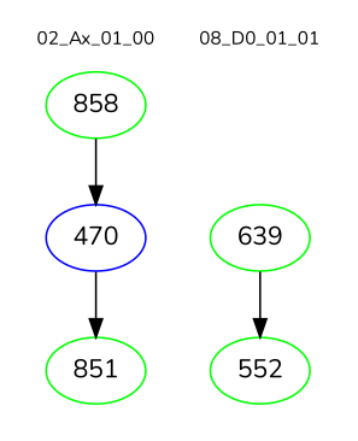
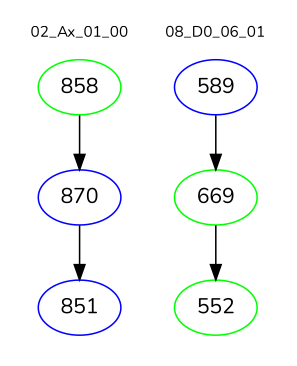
  digraph {
    fontname=Nunito
    node [color=green fontname=Nunito]
    edge [color=black fontname=Nunito]
-   n1 [color=blue label=470]
-   n2 [label=851]
+   n1 [color=blue label=870]
+   n2 [color=blue label=851]
    n3 [label=858]
+   n4 [color=blue label=589]
    n5 [label=552]
-   n6 [label=639]
+   n6 [label=669]
    subgraph cluster_1 {
      color=white
      fontsize=10
      label="02_Ax_01_00"
      n1
      n2
      n3
    }
    subgraph cluster_2 {
      color=white
      fontsize=10
-     label="08_D0_01_01"
+     label="08_D0_06_01"
+     n4
      n5
      n6
    }
    n1 -> n2
    n3 -> n1
+   n4 -> n6
    n6 -> n5
  }
